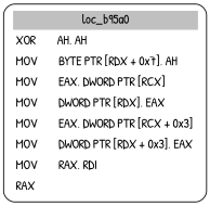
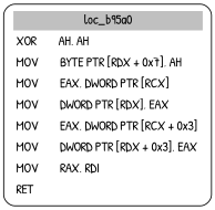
  digraph {
    fontname="Patrick Hand"
-   n1 [fontname="Patrick Hand" label=<<table border="0" cellborder="0" cellpadding="3"><tr><td align="center" colspan="2" bgcolor="grey">loc_b95a0</td></tr><tr><td align="left">XOR        AH, AH</td></tr><tr><td align="left">MOV        BYTE PTR [RDX + 0x7], AH</td></tr><tr><td align="left">MOV        EAX, DWORD PTR [RCX]</td></tr><tr><td align="left">MOV        DWORD PTR [RDX], EAX</td></tr><tr><td align="left">MOV        EAX, DWORD PTR [RCX + 0x3]</td></tr><tr><td align="left">MOV        DWORD PTR [RDX + 0x3], EAX</td></tr><tr><td align="left">MOV        RAX, RDI</td></tr><tr><td align="left">RAX        </td></tr></table>> shape=Mrecord]
+   n1 [fontname="Patrick Hand" label=<<table border="0" cellborder="0" cellpadding="3"><tr><td align="center" colspan="2" bgcolor="grey">loc_b95a0</td></tr><tr><td align="left">XOR        AH, AH</td></tr><tr><td align="left">MOV        BYTE PTR [RDX + 0x7], AH</td></tr><tr><td align="left">MOV        EAX, DWORD PTR [RCX]</td></tr><tr><td align="left">MOV        DWORD PTR [RDX], EAX</td></tr><tr><td align="left">MOV        EAX, DWORD PTR [RCX + 0x3]</td></tr><tr><td align="left">MOV        DWORD PTR [RDX + 0x3], EAX</td></tr><tr><td align="left">MOV        RAX, RDI</td></tr><tr><td align="left">RET        </td></tr></table>> shape=Mrecord]
  }
